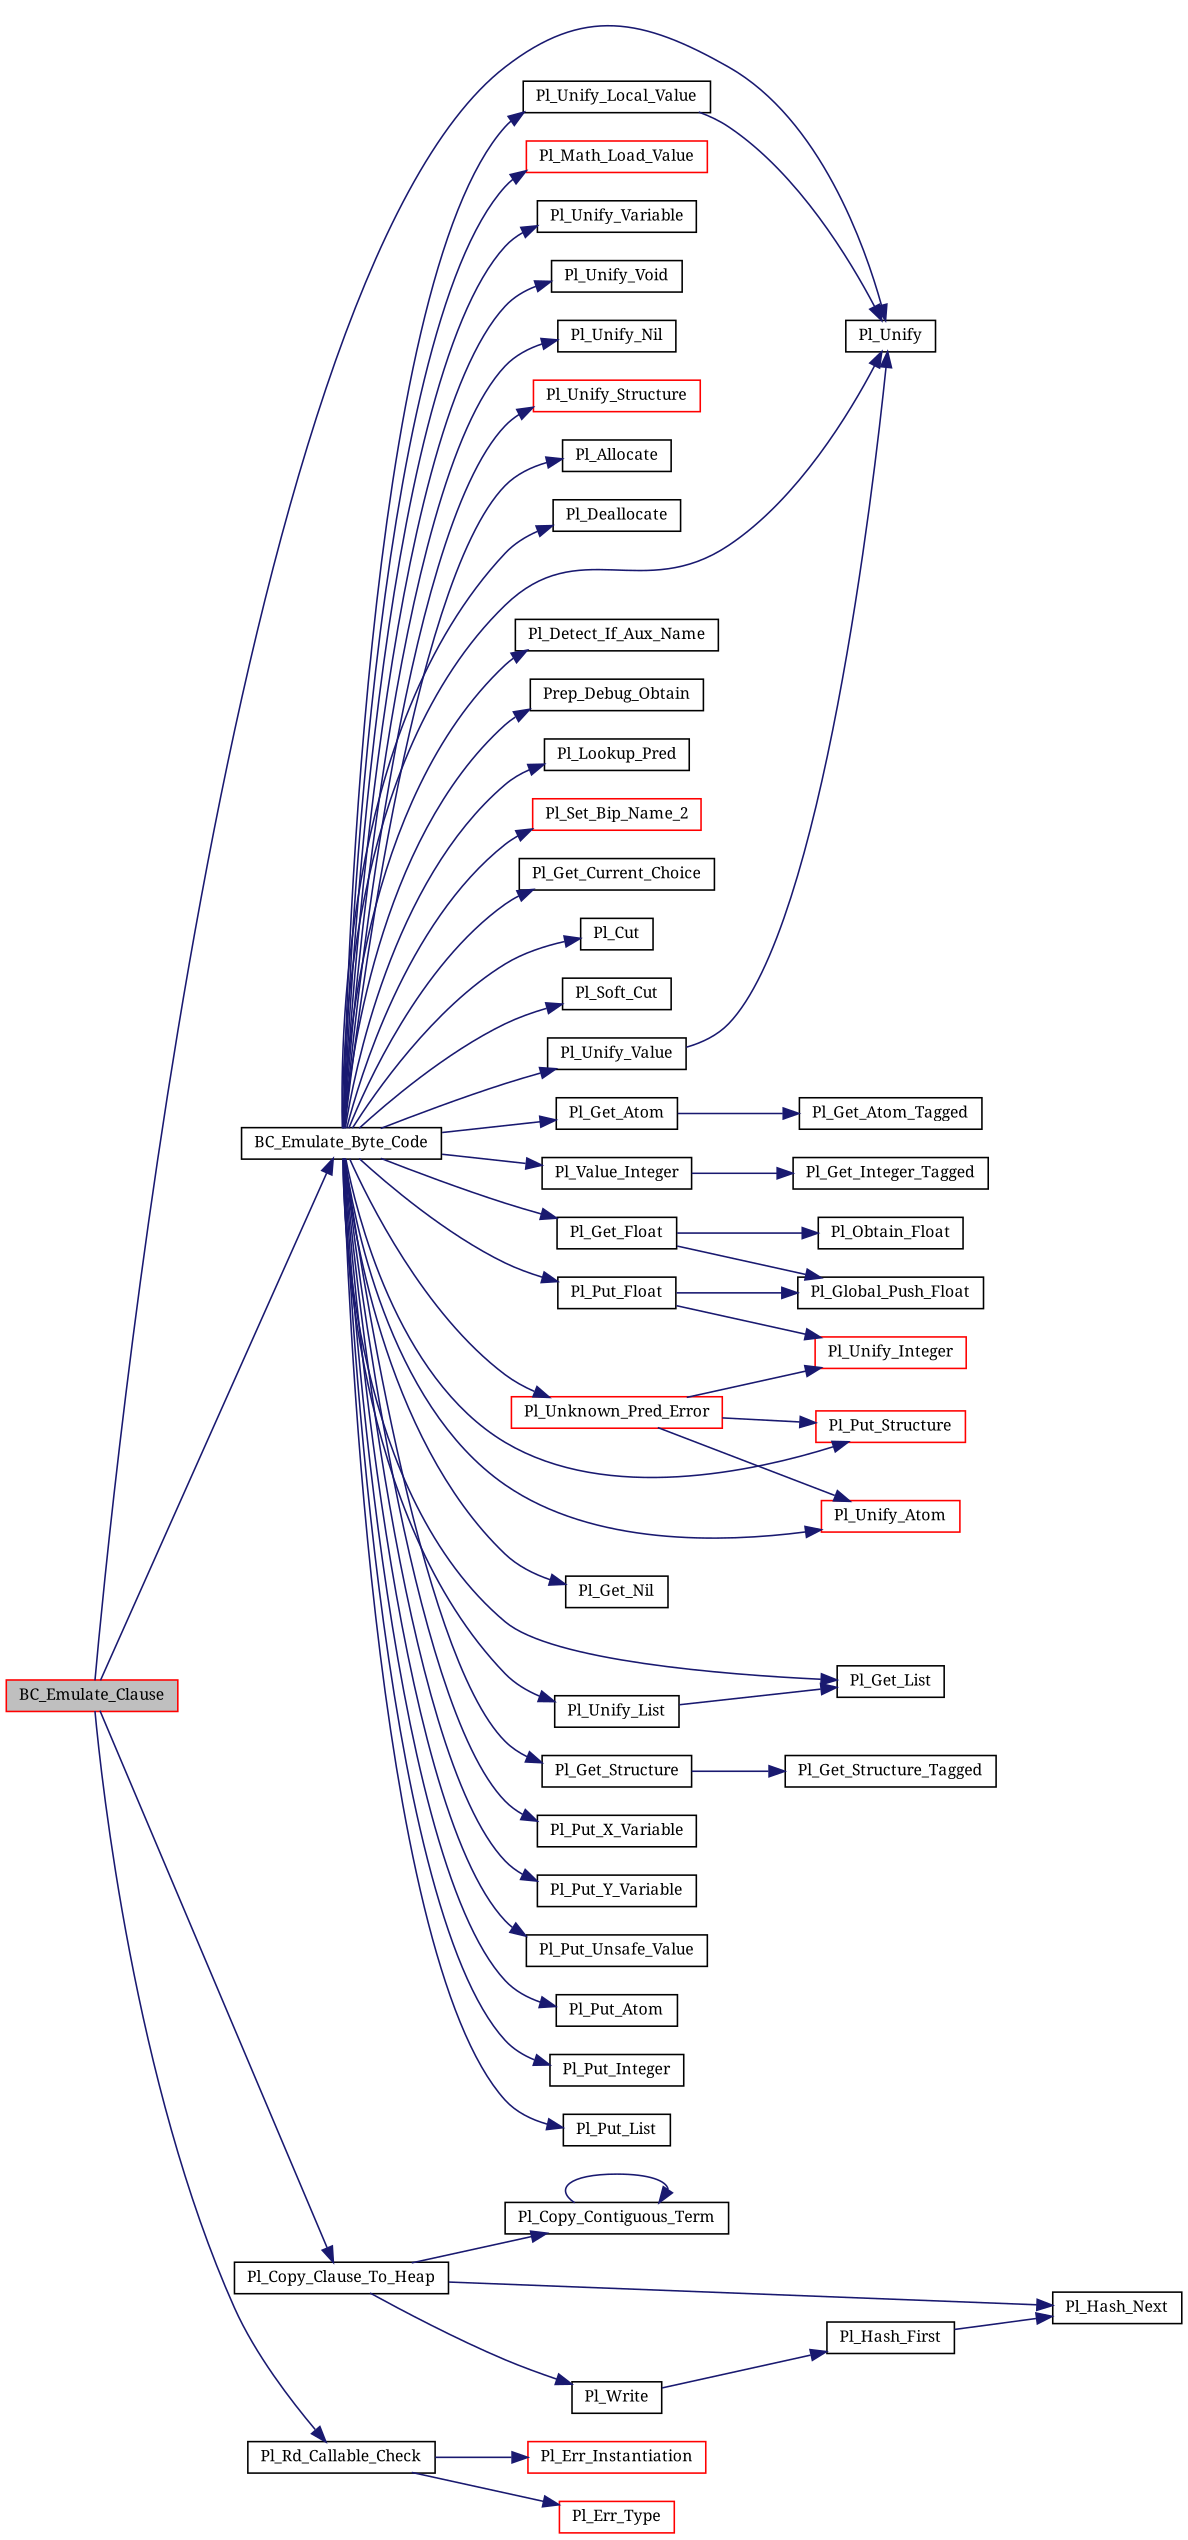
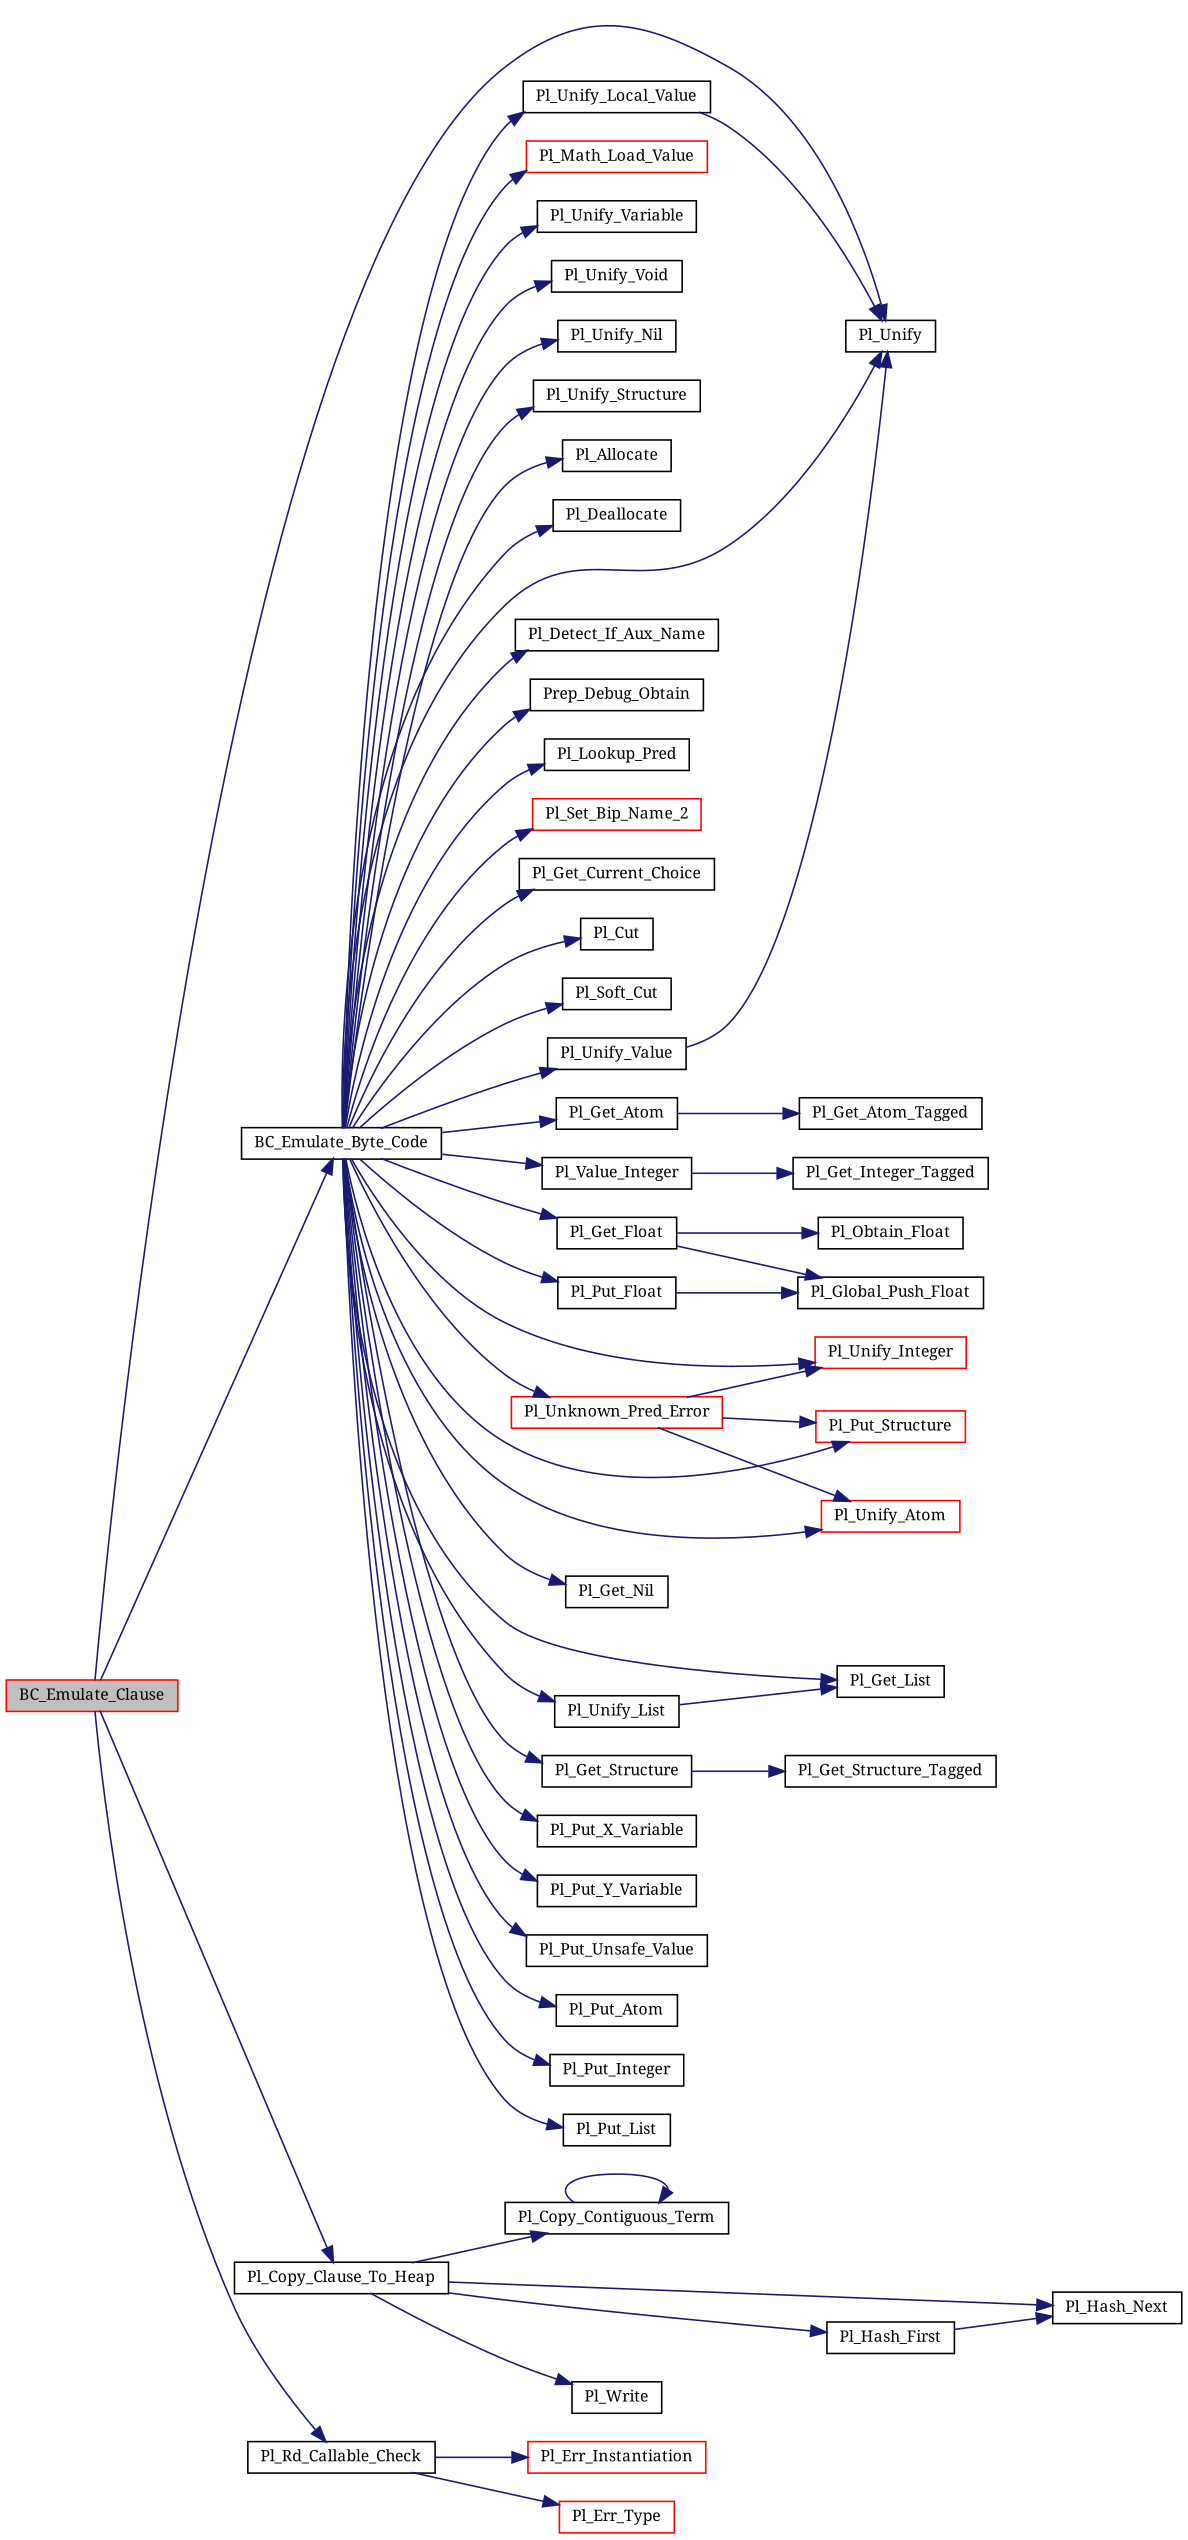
  digraph {
    fontname="Noto Serif"
    rankdir=LR
    node [color=black fillcolor=white fontname="Noto Serif" fontsize=10 shape=record style=filled]
    edge [color=midnightblue fontname="Noto Serif" fontsize=10 labelfontname=Helvetica labelfontsize=10 style=solid]
    n1 [color=red fillcolor=grey75 fontcolor=black height=0.2 label=BC_Emulate_Clause width=0.4]
    n2 [height=0.2 label=BC_Emulate_Byte_Code width=0.4]
    n3 [height=0.2 label=Pl_Unify width=0.4]
    n4 [height=0.2 label=Pl_Copy_Clause_To_Heap width=0.4]
    n5 [height=0.2 label=Pl_Rd_Callable_Check width=0.4]
    n6 [height=0.2 label=Pl_Get_Atom width=0.4]
    n7 [height=0.2 label=Pl_Value_Integer width=0.4]
    n8 [height=0.2 label=Pl_Get_Float width=0.4]
    n9 [height=0.2 label=Pl_Get_Nil width=0.4]
    n10 [height=0.2 label=Pl_Get_List width=0.4]
    n11 [height=0.2 label=Pl_Get_Structure width=0.4]
    n12 [height=0.2 label=Pl_Put_X_Variable width=0.4]
    n13 [height=0.2 label=Pl_Put_Y_Variable width=0.4]
    n14 [height=0.2 label=Pl_Put_Unsafe_Value width=0.4]
    n15 [height=0.2 label=Pl_Put_Atom width=0.4]
    n16 [height=0.2 label=Pl_Put_Integer width=0.4]
    n17 [height=0.2 label=Pl_Put_Float width=0.4]
    n18 [height=0.2 label=Pl_Put_List width=0.4]
    n19 [color=red height=0.2 label=Pl_Put_Structure width=0.4]
    n20 [color=red height=0.2 label=Pl_Math_Load_Value width=0.4]
    n21 [height=0.2 label=Pl_Unify_Variable width=0.4]
    n22 [height=0.2 label=Pl_Unify_Void width=0.4]
    n23 [height=0.2 label=Pl_Unify_Value width=0.4]
    n24 [height=0.2 label=Pl_Unify_Local_Value width=0.4]
    n25 [color=red height=0.2 label=Pl_Unify_Atom width=0.4]
    n26 [color=red height=0.2 label=Pl_Unify_Integer width=0.4]
    n27 [height=0.2 label=Pl_Unify_Nil width=0.4]
    n28 [height=0.2 label=Pl_Unify_List width=0.4]
-   n29 [color=red height=0.2 label=Pl_Unify_Structure width=0.4]
+   n29 [height=0.2 label=Pl_Unify_Structure width=0.4]
    n30 [height=0.2 label=Pl_Allocate width=0.4]
    n31 [height=0.2 label=Pl_Deallocate width=0.4]
    n32 [height=0.2 label=Pl_Detect_If_Aux_Name width=0.4]
    n33 [height=0.2 label=Prep_Debug_Obtain width=0.4]
    n34 [height=0.2 label=Pl_Lookup_Pred width=0.4]
    n35 [color=red height=0.2 label=Pl_Set_Bip_Name_2 width=0.4]
    n36 [color=red height=0.2 label=Pl_Unknown_Pred_Error width=0.4]
    n37 [height=0.2 label=Pl_Get_Current_Choice width=0.4]
    n38 [height=0.2 label=Pl_Cut width=0.4]
    n39 [height=0.2 label=Pl_Soft_Cut width=0.4]
    n40 [height=0.2 label=Pl_Copy_Contiguous_Term width=0.4]
    n41 [height=0.2 label=Pl_Hash_First width=0.4]
    n42 [height=0.2 label=Pl_Hash_Next width=0.4]
    n43 [height=0.2 label=Pl_Write width=0.4]
    n44 [color=red height=0.2 label=Pl_Err_Instantiation width=0.4]
    n45 [color=red height=0.2 label=Pl_Err_Type width=0.4]
    n46 [height=0.2 label=Pl_Get_Atom_Tagged width=0.4]
    n47 [height=0.2 label=Pl_Get_Integer_Tagged width=0.4]
    n48 [height=0.2 label=Pl_Global_Push_Float width=0.4]
    n49 [height=0.2 label=Pl_Obtain_Float width=0.4]
    n50 [height=0.2 label=Pl_Get_Structure_Tagged width=0.4]
    n1 -> n2
    n1 -> n3
    n1 -> n4
    n1 -> n5
    n2 -> n3
    n2 -> n6
    n2 -> n7
    n2 -> n8
    n2 -> n9
    n2 -> n10
    n2 -> n11
    n2 -> n12
    n2 -> n13
    n2 -> n14
    n2 -> n15
    n2 -> n16
    n2 -> n17
    n2 -> n18
    n2 -> n19
    n2 -> n20
    n2 -> n21
    n2 -> n22
    n2 -> n23
    n2 -> n24
    n2 -> n25
-   n17 -> n26
+   n2 -> n26
    n2 -> n27
    n2 -> n28
    n2 -> n29
    n2 -> n30
    n2 -> n31
    n2 -> n32
    n2 -> n33
    n2 -> n34
    n2 -> n35
    n2 -> n36
    n2 -> n37
    n2 -> n38
    n2 -> n39
    n4 -> n40
-   n43 -> n41
+   n4 -> n41
    n4 -> n42
    n4 -> n43
    n5 -> n44
    n5 -> n45
    n6 -> n46
    n7 -> n47
    n8 -> n48
    n8 -> n49
    n11 -> n50
    n17 -> n48
    n23 -> n3
    n24 -> n3
    n28 -> n10
    n36 -> n19
    n36 -> n25
    n36 -> n26
    n40 -> n40
    n41 -> n42
  }
